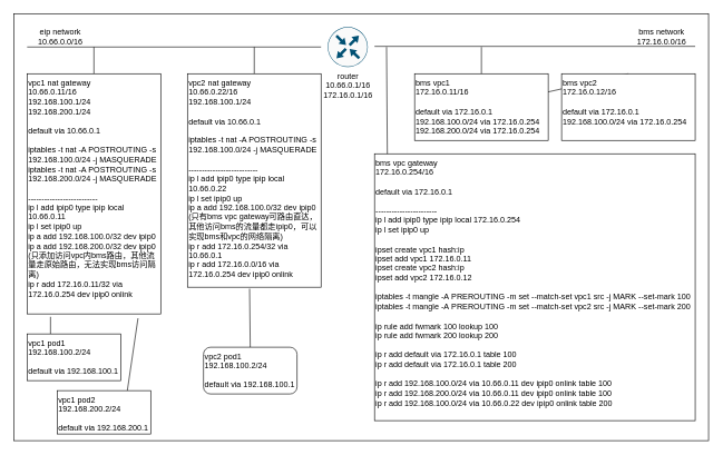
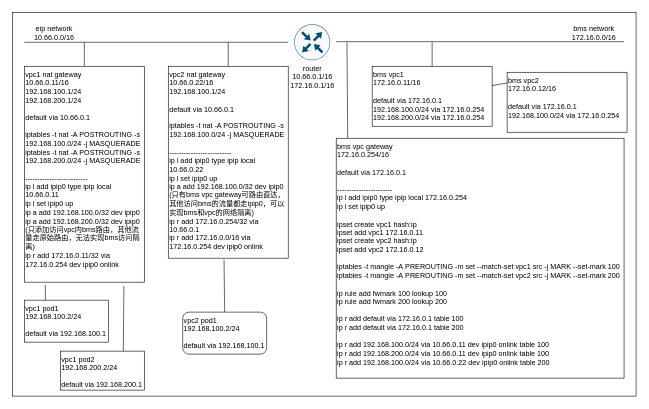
  <mxCell id="0" />
  <mxCell id="1" parent="0" />
  <mxCell id="2" value="" style="rounded=0;whiteSpace=wrap;html=1;" vertex="1" parent="1"><mxGeometry x="20" y="20" width="1040" height="640" as="geometry" /></mxCell>
  <mxCell id="3" value="" style="endArrow=none;html=1;" parent="1" edge="1"><mxGeometry width="50" height="50" relative="1" as="geometry"><mxPoint x="40" y="70" as="sourcePoint" /><mxPoint x="480" y="70" as="targetPoint" /></mxGeometry></mxCell>
  <mxCell id="4" value="eip network&lt;br&gt;10.66.0.0/16" style="text;html=1;strokeColor=none;fillColor=none;align=center;verticalAlign=middle;whiteSpace=wrap;rounded=0;" parent="1" vertex="1"><mxGeometry x="40" y="40" width="100" height="30" as="geometry" /></mxCell>
  <mxCell id="5" value="" style="endArrow=none;html=1;" parent="1" edge="1"><mxGeometry width="50" height="50" relative="1" as="geometry"><mxPoint x="560" y="69" as="sourcePoint" /><mxPoint x="1040" y="69" as="targetPoint" /></mxGeometry></mxCell>
  <mxCell id="6" value="bms network&lt;br&gt;172.16.0.0/16" style="text;html=1;strokeColor=none;fillColor=none;align=center;verticalAlign=middle;whiteSpace=wrap;rounded=0;" parent="1" vertex="1"><mxGeometry x="940" y="40" width="100" height="30" as="geometry" /></mxCell>
  <mxCell id="7" value="router&lt;br&gt;10.66.0.1/16&lt;br&gt;172.16.0.1/16" style="sketch=0;points=[[0.5,0,0],[1,0.5,0],[0.5,1,0],[0,0.5,0],[0.145,0.145,0],[0.856,0.145,0],[0.855,0.856,0],[0.145,0.855,0]];verticalLabelPosition=bottom;html=1;verticalAlign=top;aspect=fixed;align=center;pointerEvents=1;shape=mxgraph.cisco19.rect;prIcon=router;fillColor=#FAFAFA;strokeColor=#005073;" parent="1" vertex="1"><mxGeometry x="490" y="40" width="60" height="60" as="geometry" /></mxCell>
  <mxCell id="8" style="edgeStyle=none;html=1;exitX=0.5;exitY=0;exitDx=0;exitDy=0;endArrow=none;endFill=0;" parent="1" source="9" edge="1"><mxGeometry relative="1" as="geometry"><mxPoint x="720" y="70" as="targetPoint" /></mxGeometry></mxCell>
  <mxCell id="9" value="bms vpc1&lt;br&gt;172.16.0.11/16&lt;br&gt;&lt;br&gt;default via 172.16.0.1&lt;br&gt;&lt;div&gt;192.168.100.0/24 via 172.16.0.254&amp;nbsp;&lt;/div&gt;&lt;div&gt;192.168.200.0/24 via 172.16.0.254&lt;/div&gt;" style="rounded=0;whiteSpace=wrap;html=1;verticalAlign=top;align=left;" parent="1" vertex="1"><mxGeometry x="620" y="110" width="200" height="100" as="geometry" /></mxCell>
  <mxCell id="10" style="edgeStyle=none;html=1;exitX=0.5;exitY=0;exitDx=0;exitDy=0;endArrow=none;endFill=0;" parent="1" source="11" target="9" edge="1"><mxGeometry relative="1" as="geometry" /></mxCell>
- <mxCell id="11" value="bms vpc2&lt;br&gt;172.16.0.12/16&lt;br&gt;&lt;br&gt;default via 172.16.0.1&lt;br&gt;&lt;div&gt;192.168.100.0/24 via 172.16.0.254&amp;nbsp;&lt;/div&gt;" style="rounded=0;whiteSpace=wrap;html=1;verticalAlign=top;align=left;" parent="1" vertex="1"><mxGeometry x="840" y="110" width="200" height="100" as="geometry" /></mxCell>
+ <mxCell id="11" value="bms vpc2&lt;br&gt;172.16.0.12/16&lt;br&gt;&lt;br&gt;default via 172.16.0.1&lt;br&gt;&lt;div&gt;192.168.100.0/24 via 172.16.0.254&amp;nbsp;&lt;/div&gt;" style="rounded=0;whiteSpace=wrap;html=1;verticalAlign=top;align=left;" parent="1" vertex="1"><mxGeometry x="845" y="120" width="200" height="100" as="geometry" /></mxCell>
  <mxCell id="12" style="edgeStyle=none;html=1;exitX=0.04;exitY=0.007;exitDx=0;exitDy=0;endArrow=none;endFill=0;exitPerimeter=0;" parent="1" source="13" edge="1"><mxGeometry relative="1" as="geometry"><mxPoint x="578" y="70" as="targetPoint" /><mxPoint x="573.92" y="230" as="sourcePoint" /></mxGeometry></mxCell>
  <mxCell id="13" value="bms vpc gateway&lt;br&gt;172.16.0.254/16&lt;br&gt;&lt;br&gt;default via 172.16.0.1&lt;br&gt;&lt;br&gt;-----------------------&lt;br&gt;ip l add ipip0 type ipip local&amp;nbsp;172.16.0.254&lt;br&gt;ip l set ipip0 up&lt;br&gt;&lt;br&gt;&lt;div&gt;ipset create vpc1 hash:ip&lt;br&gt;&lt;/div&gt;&lt;div&gt;&lt;div&gt;ipset add vpc1 172.16.0.11&lt;/div&gt;&lt;div&gt;ipset create vpc2 hash:ip&lt;/div&gt;&lt;div&gt;ipset add vpc2 172.16.0.12&lt;/div&gt;&lt;/div&gt;&lt;div&gt;&lt;br&gt;&lt;/div&gt;&lt;div&gt;&lt;div&gt;iptables -t mangle -A&amp;nbsp;PREROUTING -m set --match-set vpc1 src -j MARK --set&lt;span style=&quot;background-color: initial;&quot;&gt;-mark 100&lt;/span&gt;&lt;/div&gt;&lt;div&gt;iptables -t mangle -A&amp;nbsp;PREROUTING -m set --match-set vpc2 src -j MARK --set&lt;span style=&quot;background-color: initial;&quot;&gt;-mark 200&lt;/span&gt;&lt;/div&gt;&lt;/div&gt;&lt;div&gt;&lt;span style=&quot;background-color: initial;&quot;&gt;&lt;br&gt;&lt;/span&gt;&lt;/div&gt;&lt;div&gt;&lt;span style=&quot;background-color: initial;&quot;&gt;ip rule add fwmark 100 lookup 100&lt;br&gt;&lt;/span&gt;&lt;/div&gt;&lt;div&gt;&lt;span style=&quot;background-color: initial;&quot;&gt;ip rule add fwmark 200 lookup 200&lt;/span&gt;&lt;/div&gt;&lt;div&gt;&lt;span style=&quot;background-color: initial;&quot;&gt;&lt;br&gt;&lt;/span&gt;&lt;/div&gt;&lt;div&gt;&lt;span style=&quot;background-color: initial;&quot;&gt;ip r add default via 172.16.0.1 table 100&lt;br&gt;&lt;/span&gt;&lt;/div&gt;&lt;div&gt;&lt;span style=&quot;background-color: initial;&quot;&gt;ip r add default via 172.16.0.1 table 200&lt;br&gt;&lt;/span&gt;&lt;/div&gt;&lt;div&gt;&lt;br&gt;&lt;/div&gt;&lt;div&gt;ip r add 192.168.100.0/24 via 10.66.0.11 dev ipip0 onlink table 100&lt;br&gt;&lt;/div&gt;&lt;div&gt;&lt;div&gt;ip r add 192.168.200.0/24 via 10.66.&lt;span style=&quot;background-color: initial;&quot;&gt;0.11 dev ipip0 onlink table 100&lt;/span&gt;&lt;/div&gt;&lt;/div&gt;&lt;div&gt;&lt;span style=&quot;background-color: initial;&quot;&gt;&lt;div&gt;ip r add 192.168.100.0/24 via 10.66.&lt;span style=&quot;background-color: initial;&quot;&gt;0.22 dev ipip0 onlink table 200&lt;/span&gt;&lt;/div&gt;&lt;/span&gt;&lt;/div&gt;&lt;div&gt;&lt;span style=&quot;background-color: initial;&quot;&gt;&lt;br&gt;&lt;/span&gt;&lt;/div&gt;" style="rounded=0;whiteSpace=wrap;html=1;verticalAlign=top;align=left;" parent="1" vertex="1"><mxGeometry x="560" y="230" width="480" height="400" as="geometry" /></mxCell>
  <mxCell id="14" style="edgeStyle=none;html=1;exitX=0.5;exitY=0;exitDx=0;exitDy=0;endArrow=none;endFill=0;" parent="1" source="15" edge="1"><mxGeometry relative="1" as="geometry"><mxPoint x="380" y="70" as="targetPoint" /></mxGeometry></mxCell>
  <mxCell id="15" value="vpc2 nat gateway&lt;br&gt;10.66.0.22/16&lt;br&gt;192.168.100.1/24&lt;br&gt;&lt;br&gt;default via 10.66.0.1&lt;br&gt;&lt;br&gt;iptables -t nat&amp;nbsp;-A POSTROUTING -s 192.168.100.0/24 -j MASQUERADE&lt;br&gt;&lt;br&gt;--------------------------&lt;br&gt;ip l add ipip0 type ipip local 10.66.0.22&lt;br&gt;ip l set ipip0 up&lt;br&gt;ip a add 192.168.100.0/32 dev ipip0&lt;br&gt;(只有bms vpc gateway可路由直达，其他访问bms的流量都走ipip0，可以实现bms和vpc的网络隔离)&lt;br&gt;ip r add 172.16.0.254/32 via 10.66.0.1&lt;br&gt;ip r add 172.16.0.0/16 via 172.16.0.254 dev ipip0 onlink" style="rounded=0;whiteSpace=wrap;html=1;verticalAlign=top;align=left;" parent="1" vertex="1"><mxGeometry x="280" y="110" width="200" height="320" as="geometry" /></mxCell>
  <mxCell id="16" style="edgeStyle=none;html=1;exitX=0.5;exitY=0;exitDx=0;exitDy=0;entryX=1;entryY=1;entryDx=0;entryDy=0;endArrow=none;endFill=0;" parent="1" source="17" target="4" edge="1"><mxGeometry relative="1" as="geometry" /></mxCell>
  <mxCell id="17" value="vpc1 nat gateway&lt;br&gt;10.66.0.11/16&lt;br&gt;192.168.100.1/24&lt;br&gt;192.168.200.1/24&lt;br&gt;&lt;br&gt;default via 10.66.0.1&lt;br&gt;&lt;br&gt;iptables -t nat&amp;nbsp;-A POSTROUTING -s 192.168.100.0/24 -j MASQUERADE&lt;br&gt;iptables -t nat -A POSTROUTING -s 192.168.200.0/24 -j MASQUERADE&lt;br&gt;&lt;br&gt;--------------------------&lt;br&gt;ip l add ipip0 type ipip local 10.66.0.11&lt;br&gt;ip l set ipip0 up&lt;br&gt;ip a add 192.168.100.0/32 dev ipip0&lt;br&gt;ip a add 192.168.200.0/32 dev ipip0&lt;br&gt;(只添加访问vpc内bms路由，其他流量走原始路由，无法实现bms访问隔离)&lt;br&gt;ip r add 172.16.0.11/32 via 172.16.0.254 dev ipip0 onlink" style="rounded=0;whiteSpace=wrap;html=1;verticalAlign=top;align=left;" parent="1" vertex="1"><mxGeometry x="40" y="110" width="200" height="360" as="geometry" /></mxCell>
  <mxCell id="18" style="edgeStyle=none;html=1;exitX=0.25;exitY=0;exitDx=0;exitDy=0;entryX=0.175;entryY=1.012;entryDx=0;entryDy=0;entryPerimeter=0;endArrow=none;endFill=0;" edge="1" parent="1" source="19" target="17"><mxGeometry relative="1" as="geometry" /></mxCell>
  <mxCell id="19" value="vpc1 pod1&lt;br&gt;192.168.100.2/24&lt;br&gt;&lt;br&gt;default via 192.168.100.1" style="rounded=0;whiteSpace=wrap;html=1;verticalAlign=top;align=left;" parent="1" vertex="1"><mxGeometry x="40" y="500" width="140" height="70" as="geometry" /></mxCell>
  <mxCell id="20" style="edgeStyle=none;html=1;exitX=0.75;exitY=0;exitDx=0;exitDy=0;entryX=0.83;entryY=1.018;entryDx=0;entryDy=0;entryPerimeter=0;endArrow=none;endFill=0;" edge="1" parent="1" source="21" target="17"><mxGeometry relative="1" as="geometry" /></mxCell>
- <mxCell id="21" value="vpc1 pod2&lt;br&gt;192.168.200.2/24&lt;br&gt;&lt;br&gt;default via 192.168.200.1" style="rounded=0;whiteSpace=wrap;html=1;verticalAlign=top;align=left;" vertex="1" parent="1"><mxGeometry x="85" y="585" width="140" height="65" as="geometry" /></mxCell>
+ <mxCell id="21" value="vpc1 pod2&lt;br&gt;192.168.200.2/24&lt;br&gt;&lt;br&gt;default via 192.168.200.1" style="rounded=0;whiteSpace=wrap;html=1;verticalAlign=top;align=left;" vertex="1" parent="1"><mxGeometry x="100" y="585" width="140" height="65" as="geometry" /></mxCell>
  <mxCell id="22" style="edgeStyle=none;html=1;exitX=0.5;exitY=0;exitDx=0;exitDy=0;entryX=0.465;entryY=1.007;entryDx=0;entryDy=0;entryPerimeter=0;endArrow=none;endFill=0;" edge="1" parent="1" source="23" target="15"><mxGeometry relative="1" as="geometry" /></mxCell>
  <mxCell id="23" value="vpc2 pod1&lt;br&gt;192.168.100.2/24&lt;br&gt;&lt;br&gt;default via 192.168.100.1" style="whiteSpace=wrap;html=1;verticalAlign=top;align=left;rounded=1;" vertex="1" parent="1"><mxGeometry x="304" y="520" width="140" height="70" as="geometry" /></mxCell>
